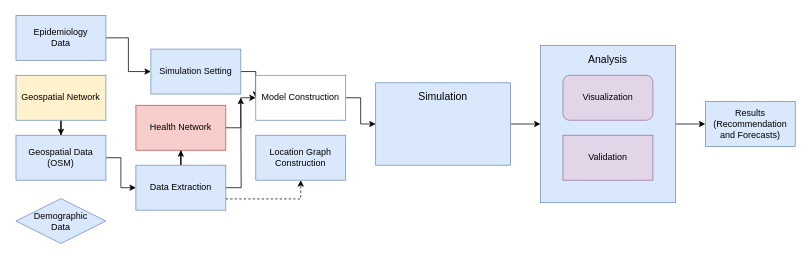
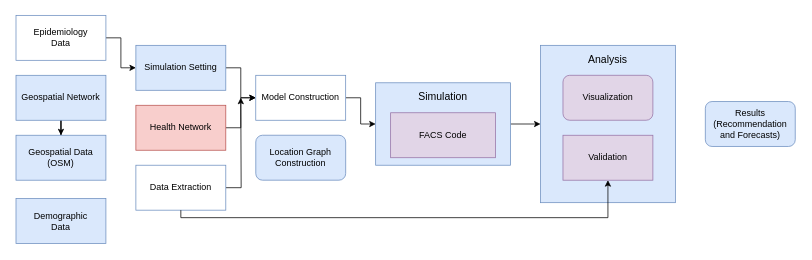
  <mxCell id="0" />
  <mxCell id="1" parent="0" />
  <mxCell id="2" style="edgeStyle=orthogonalEdgeStyle;rounded=0;orthogonalLoop=1;jettySize=auto;html=1;" parent="1" source="3" target="16" edge="1"><mxGeometry relative="1" as="geometry" /></mxCell>
- <mxCell id="3" value="&lt;div&gt;Epidemiology&lt;/div&gt;&lt;div&gt; Data&lt;/div&gt;" style="rounded=0;whiteSpace=wrap;html=1;fillColor=#dae8fc;strokeColor=#6c8ebf;" parent="1" vertex="1"><mxGeometry x="20" y="20" width="120" height="60" as="geometry" /></mxCell>
+ <mxCell id="3" value="&lt;div&gt;Epidemiology&lt;/div&gt;&lt;div&gt; Data&lt;/div&gt;" style="rounded=0;whiteSpace=wrap;html=1;fillColor=#ffffff;strokeColor=#6c8ebf;" parent="1" vertex="1"><mxGeometry x="20" y="20" width="120" height="60" as="geometry" /></mxCell>
  <mxCell id="4" style="edgeStyle=orthogonalEdgeStyle;rounded=0;orthogonalLoop=1;jettySize=auto;html=1;" parent="1" source="5" target="7" edge="1"><mxGeometry relative="1" as="geometry" /></mxCell>
- <mxCell id="5" value="&lt;div&gt;Geospatial Network&lt;br&gt;&lt;/div&gt;" style="rounded=0;whiteSpace=wrap;html=1;fillColor=#fff2cc;strokeColor=#6c8ebf;" parent="1" vertex="1"><mxGeometry x="20" y="100" width="120" height="60" as="geometry" /></mxCell>
- <mxCell id="6" style="edgeStyle=orthogonalEdgeStyle;rounded=0;orthogonalLoop=1;jettySize=auto;html=1;" parent="1" source="7" target="12" edge="1"><mxGeometry relative="1" as="geometry" /></mxCell>
+ <mxCell id="5" value="&lt;div&gt;Geospatial Network&lt;br&gt;&lt;/div&gt;" style="rounded=0;whiteSpace=wrap;html=1;fillColor=#dae8fc;strokeColor=#6c8ebf;" parent="1" vertex="1"><mxGeometry x="20" y="100" width="120" height="60" as="geometry" /></mxCell>
  <mxCell id="7" value="&lt;div&gt;Geospatial Data (OSM)&lt;/div&gt;" style="rounded=0;whiteSpace=wrap;html=1;fillColor=#dae8fc;strokeColor=#6c8ebf;" parent="1" vertex="1"><mxGeometry x="20" y="180" width="120" height="60" as="geometry" /></mxCell>
- <mxCell id="8" value="&lt;div&gt;Demographic&lt;/div&gt;&lt;div&gt;Data&lt;br&gt;&lt;/div&gt;" style="rhombus;whiteSpace=wrap;html=1;fillColor=#dae8fc;strokeColor=#6c8ebf;" parent="1" vertex="1"><mxGeometry x="20" y="264.5" width="120" height="60" as="geometry" /></mxCell>
- <mxCell id="9" style="edgeStyle=orthogonalEdgeStyle;rounded=0;orthogonalLoop=1;jettySize=auto;html=1;exitX=0.5;exitY=0;exitDx=0;exitDy=0;" parent="1" source="12" target="14" edge="1"><mxGeometry relative="1" as="geometry" /></mxCell>
+ <mxCell id="8" value="&lt;div&gt;Demographic&lt;/div&gt;&lt;div&gt;Data&lt;br&gt;&lt;/div&gt;" style="rounded=0;whiteSpace=wrap;html=1;fillColor=#dae8fc;strokeColor=#6c8ebf;" parent="1" vertex="1"><mxGeometry x="20" y="264.5" width="120" height="60" as="geometry" /></mxCell>
  <mxCell id="10" style="edgeStyle=orthogonalEdgeStyle;rounded=0;orthogonalLoop=1;jettySize=auto;html=1;" parent="1" source="12" edge="1"><mxGeometry relative="1" as="geometry"><mxPoint x="320" y="130" as="targetPoint" /></mxGeometry></mxCell>
- <mxCell id="11" style="edgeStyle=orthogonalEdgeStyle;rounded=0;orthogonalLoop=1;jettySize=auto;html=1;exitX=1;exitY=0.75;exitDx=0;exitDy=0;entryX=0.5;entryY=1;entryDx=0;entryDy=0;startArrow=none;startFill=0;endArrow=classic;endFill=1;dashed=1;" parent="1" source="12" target="17" edge="1"><mxGeometry relative="1" as="geometry" /></mxCell>
- <mxCell id="12" value="Data Extraction" style="rounded=0;whiteSpace=wrap;html=1;fillColor=#dae8fc;strokeColor=#6c8ebf;" parent="1" vertex="1"><mxGeometry x="180" y="220" width="120" height="60" as="geometry" /></mxCell>
+ <mxCell id="12" value="Data Extraction" style="rounded=0;whiteSpace=wrap;html=1;fillColor=#ffffff;strokeColor=#6c8ebf;" parent="1" vertex="1"><mxGeometry x="180" y="220" width="120" height="60" as="geometry" /></mxCell>
  <mxCell id="13" style="edgeStyle=orthogonalEdgeStyle;rounded=0;orthogonalLoop=1;jettySize=auto;html=1;" parent="1" source="14" target="19" edge="1"><mxGeometry relative="1" as="geometry" /></mxCell>
  <mxCell id="14" value="Health Network" style="rounded=0;whiteSpace=wrap;html=1;fillColor=#f8cecc;strokeColor=#b85450;" parent="1" vertex="1"><mxGeometry x="180" y="140" width="120" height="60" as="geometry" /></mxCell>
  <mxCell id="15" style="edgeStyle=orthogonalEdgeStyle;rounded=0;orthogonalLoop=1;jettySize=auto;html=1;" parent="1" source="16" target="19" edge="1"><mxGeometry relative="1" as="geometry" /></mxCell>
- <mxCell id="16" value="Simulation Setting" style="rounded=0;whiteSpace=wrap;html=1;fillColor=#dae8fc;strokeColor=#6c8ebf;" parent="1" vertex="1"><mxGeometry x="200" y="65" width="120" height="60" as="geometry" /></mxCell>
- <mxCell id="17" value="Location Graph Construction" style="rounded=0;whiteSpace=wrap;html=1;fillColor=#dae8fc;strokeColor=#6c8ebf;" parent="1" vertex="1"><mxGeometry x="340" y="180" width="120" height="60" as="geometry" /></mxCell>
+ <mxCell id="16" value="Simulation Setting" style="rounded=0;whiteSpace=wrap;html=1;fillColor=#dae8fc;strokeColor=#6c8ebf;" parent="1" vertex="1"><mxGeometry x="180" y="60" width="120" height="60" as="geometry" /></mxCell>
+ <mxCell id="17" value="Location Graph Construction" style="whiteSpace=wrap;html=1;fillColor=#dae8fc;strokeColor=#6c8ebf;rounded=1;" parent="1" vertex="1"><mxGeometry x="340" y="180" width="120" height="60" as="geometry" /></mxCell>
  <mxCell id="18" style="edgeStyle=orthogonalEdgeStyle;rounded=0;orthogonalLoop=1;jettySize=auto;html=1;" parent="1" source="19" target="21" edge="1"><mxGeometry relative="1" as="geometry" /></mxCell>
  <mxCell id="19" value="Model Construction" style="rounded=0;whiteSpace=wrap;html=1;fillColor=#ffffff;strokeColor=#6c8ebf;" parent="1" vertex="1"><mxGeometry x="340" y="100" width="120" height="60" as="geometry" /></mxCell>
  <mxCell id="20" style="edgeStyle=orthogonalEdgeStyle;rounded=0;orthogonalLoop=1;jettySize=auto;html=1;" parent="1" source="21" target="24" edge="1"><mxGeometry relative="1" as="geometry" /></mxCell>
  <mxCell id="21" value="&lt;div&gt;&lt;font style=&quot;font-size: 14px&quot;&gt;&lt;br&gt;&lt;/font&gt;&lt;/div&gt;&lt;div&gt;&lt;font style=&quot;font-size: 14px&quot;&gt;&lt;br&gt;&lt;/font&gt;&lt;/div&gt;&lt;div&gt;&lt;font style=&quot;font-size: 14px&quot;&gt;&lt;br&gt;&lt;/font&gt;&lt;/div&gt;&lt;div&gt;&lt;font style=&quot;font-size: 14px&quot;&gt;&lt;br&gt;&lt;/font&gt;&lt;/div&gt;&lt;div&gt;&lt;font style=&quot;font-size: 14px&quot;&gt;&lt;br&gt;&lt;/font&gt;&lt;/div&gt;&lt;div&gt;&lt;font style=&quot;font-size: 14px&quot;&gt;&lt;br&gt;&lt;/font&gt;&lt;/div&gt;&lt;div&gt;&lt;font style=&quot;font-size: 14px&quot;&gt;Simulation&lt;/font&gt;&lt;/div&gt;&lt;div&gt;&lt;br&gt;&lt;/div&gt;&lt;div&gt;&lt;br&gt;&lt;/div&gt;&lt;div&gt;&lt;br&gt;&lt;/div&gt;&lt;div&gt;&lt;br&gt;&lt;/div&gt;&lt;div&gt;&lt;br&gt;&lt;/div&gt;&lt;div&gt;&lt;br&gt;&lt;/div&gt;&lt;div&gt;&lt;br&gt;&lt;/div&gt;&lt;div&gt;&lt;br&gt;&lt;/div&gt;&lt;div&gt;&lt;br&gt;&lt;/div&gt;&lt;div&gt;&lt;br&gt;&lt;/div&gt;&lt;div&gt;&lt;br&gt;&lt;/div&gt;&lt;div&gt;&lt;br&gt;&lt;/div&gt;" style="rounded=0;whiteSpace=wrap;html=1;fillColor=#dae8fc;strokeColor=#6c8ebf;" parent="1" vertex="1"><mxGeometry x="500" y="110" width="180" height="110" as="geometry" /></mxCell>
- <mxCell id="23" style="edgeStyle=orthogonalEdgeStyle;rounded=0;orthogonalLoop=1;jettySize=auto;html=1;" parent="1" source="24" target="27" edge="1"><mxGeometry relative="1" as="geometry" /></mxCell>
+ <mxCell id="22" value="FACS Code" style="rounded=0;whiteSpace=wrap;html=1;fillColor=#e1d5e7;strokeColor=#9673a6;" parent="1" vertex="1"><mxGeometry x="520" y="150" width="140" height="60" as="geometry" /></mxCell>
  <mxCell id="24" value="&lt;div&gt;&lt;font style=&quot;font-size: 14px&quot;&gt;Analysis&lt;/font&gt;&lt;/div&gt;&lt;div&gt;&lt;br&gt;&lt;/div&gt;&lt;div&gt;&lt;br&gt;&lt;/div&gt;&lt;div&gt;&lt;br&gt;&lt;/div&gt;&lt;div&gt;&lt;br&gt;&lt;/div&gt;&lt;div&gt;&lt;br&gt;&lt;/div&gt;&lt;div&gt;&lt;br&gt;&lt;/div&gt;&lt;div&gt;&lt;br&gt;&lt;/div&gt;&lt;div&gt;&lt;br&gt;&lt;/div&gt;&lt;div&gt;&lt;br&gt;&lt;/div&gt;&lt;div&gt;&lt;br&gt;&lt;/div&gt;&lt;div&gt;&lt;br&gt;&lt;/div&gt;&lt;div&gt;&lt;br&gt;&lt;/div&gt;" style="rounded=0;whiteSpace=wrap;html=1;fillColor=#dae8fc;strokeColor=#6c8ebf;" parent="1" vertex="1"><mxGeometry x="720" y="60" width="180" height="210" as="geometry" /></mxCell>
  <mxCell id="25" value="Visualization" style="whiteSpace=wrap;html=1;fillColor=#e1d5e7;strokeColor=#9673a6;rounded=1;" parent="1" vertex="1"><mxGeometry x="750" y="100" width="120" height="60" as="geometry" /></mxCell>
  <mxCell id="26" value="Validation" style="rounded=0;whiteSpace=wrap;html=1;fillColor=#e1d5e7;strokeColor=#9673a6;" parent="1" vertex="1"><mxGeometry x="750" y="180" width="120" height="60" as="geometry" /></mxCell>
- <mxCell id="27" value="&lt;div&gt;Results (Recommendation and Forecasts)&lt;br&gt;&lt;/div&gt;" style="rounded=0;whiteSpace=wrap;html=1;fillColor=#dae8fc;strokeColor=#6c8ebf;" parent="1" vertex="1"><mxGeometry x="940" y="135" width="120" height="60" as="geometry" /></mxCell>
+ <mxCell id="27" value="&lt;div&gt;Results (Recommendation and Forecasts)&lt;br&gt;&lt;/div&gt;" style="whiteSpace=wrap;html=1;fillColor=#dae8fc;strokeColor=#6c8ebf;rounded=1;" parent="1" vertex="1"><mxGeometry x="940" y="135" width="120" height="60" as="geometry" /></mxCell>
+ <mxCell id="28" style="edgeStyle=orthogonalEdgeStyle;rounded=0;orthogonalLoop=1;jettySize=auto;html=1;entryX=0.5;entryY=1;entryDx=0;entryDy=0;startArrow=none;startFill=0;endArrow=classic;endFill=1;exitX=0.5;exitY=1;exitDx=0;exitDy=0;" parent="1" source="12" target="26" edge="1"><mxGeometry relative="1" as="geometry"><Array as="points"><mxPoint x="240" y="290" /><mxPoint x="810" y="290" /></Array></mxGeometry></mxCell>
